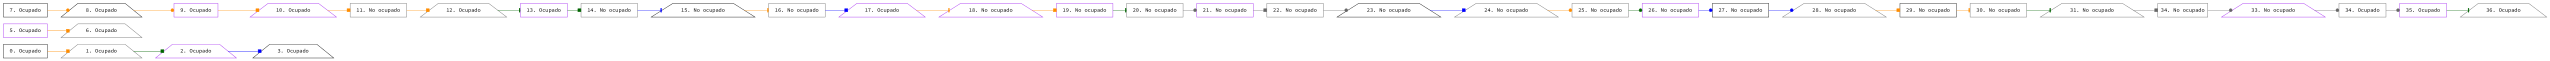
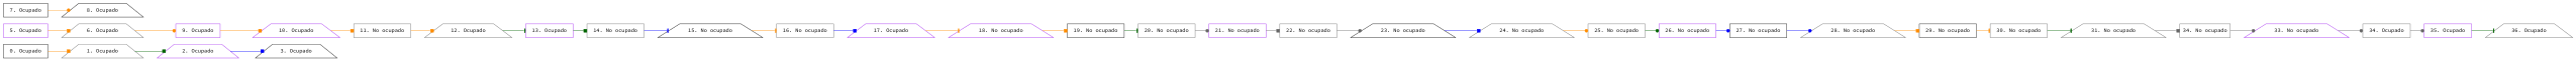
  digraph {
    fontname="Source Code Pro"
    rankdir=LR
    node [color=gray40 fontname="Source Code Pro" shape=box]
    edge [arrowhead=box color=darkorange fontname="Source Code Pro"]
    n1 [color=black label=" 0. Ocupado "]
    n2 [label=" 1. Ocupado " shape=trapezium]
    n3 [color=purple label=" 2. Ocupado " shape=trapezium]
    n4 [color=black label=" 3. Ocupado " shape=trapezium]
    n5 [color=purple label=" 5. Ocupado "]
    n6 [label=" 6. Ocupado " shape=trapezium]
    n7 [color=black label=" 7. Ocupado "]
    n8 [color=black label=" 8. Ocupado " shape=trapezium]
    n9 [color=purple label=" 9. Ocupado "]
    n10 [color=purple label=" 10. Ocupado " shape=trapezium]
    n11 [label=" 11. No ocupado "]
    n12 [label=" 12. Ocupado " shape=trapezium]
    n13 [color=purple label=" 13. Ocupado "]
    n14 [label=" 14. No ocupado "]
    n15 [color=black label=" 15. No ocupado " shape=trapezium]
    n16 [label=" 16. No ocupado "]
    n17 [color=purple label=" 17. Ocupado " shape=trapezium]
    n18 [color=purple label=" 18. No ocupado " shape=trapezium]
-   n19 [color=purple label=" 19. No ocupado "]
+   n19 [color=black label=" 19. No ocupado "]
    n20 [label=" 20. No ocupado "]
    n21 [color=purple label=" 21. No ocupado "]
    n22 [label=" 22. No ocupado "]
    n23 [color=black label=" 23. No ocupado " shape=trapezium]
    n24 [label=" 24. No ocupado " shape=trapezium]
    n25 [label=" 25. No ocupado "]
    n26 [color=purple label=" 26. No ocupado "]
    n27 [color=black label=" 27. No ocupado "]
    n28 [label=" 28. No ocupado " shape=trapezium]
    n29 [color=black label=" 29. No ocupado "]
    n30 [label=" 30. No ocupado "]
    n31 [label=" 31. No ocupado " shape=trapezium]
    n32 [label="34. No ocupado"]
    n33 [color=purple label=" 33. No ocupado " shape=trapezium]
    n34 [label=" 34. Ocupado "]
    n35 [color=purple label=" 35. Ocupado "]
    n36 [label=" 36. Ocupado " shape=trapezium]
    n1 -> n2
    n2 -> n3 [color=darkgreen]
    n3 -> n4 [color=blue]
    n5 -> n6
    n7 -> n8 [arrowhead=dot]
-   n8 -> n9 [arrowhead=dot]
+   n6 -> n9 [arrowhead=dot]
    n9 -> n10
    n10 -> n11
    n11 -> n12
    n12 -> n13 [arrowhead=tee color=darkgreen]
    n13 -> n14 [color=darkgreen]
    n14 -> n15 [arrowhead=tee color=blue]
    n15 -> n16 [arrowhead=tee]
    n16 -> n17 [color=blue]
    n17 -> n18 [arrowhead=tee]
    n18 -> n19
    n19 -> n20 [arrowhead=tee color=darkgreen]
    n20 -> n21 [arrowhead=dot color=gray40]
    n21 -> n22 [color=gray40]
    n22 -> n23 [arrowhead=dot color=gray40]
    n23 -> n24 [color=blue]
    n24 -> n25 [arrowhead=dot]
    n25 -> n26 [arrowhead=dot color=darkgreen]
    n26 -> n27 [arrowhead=dot color=blue]
    n27 -> n28 [arrowhead=dot color=blue]
    n28 -> n29
    n29 -> n30 [arrowhead=tee]
    n30 -> n31 [arrowhead=tee color=darkgreen]
    n31 -> n32 [color=gray40]
    n32 -> n33 [arrowhead=dot color=gray40]
    n33 -> n34 [arrowhead=dot color=gray40]
    n34 -> n35 [arrowhead=dot color=gray40]
    n35 -> n36 [arrowhead=tee color=darkgreen]
  }
